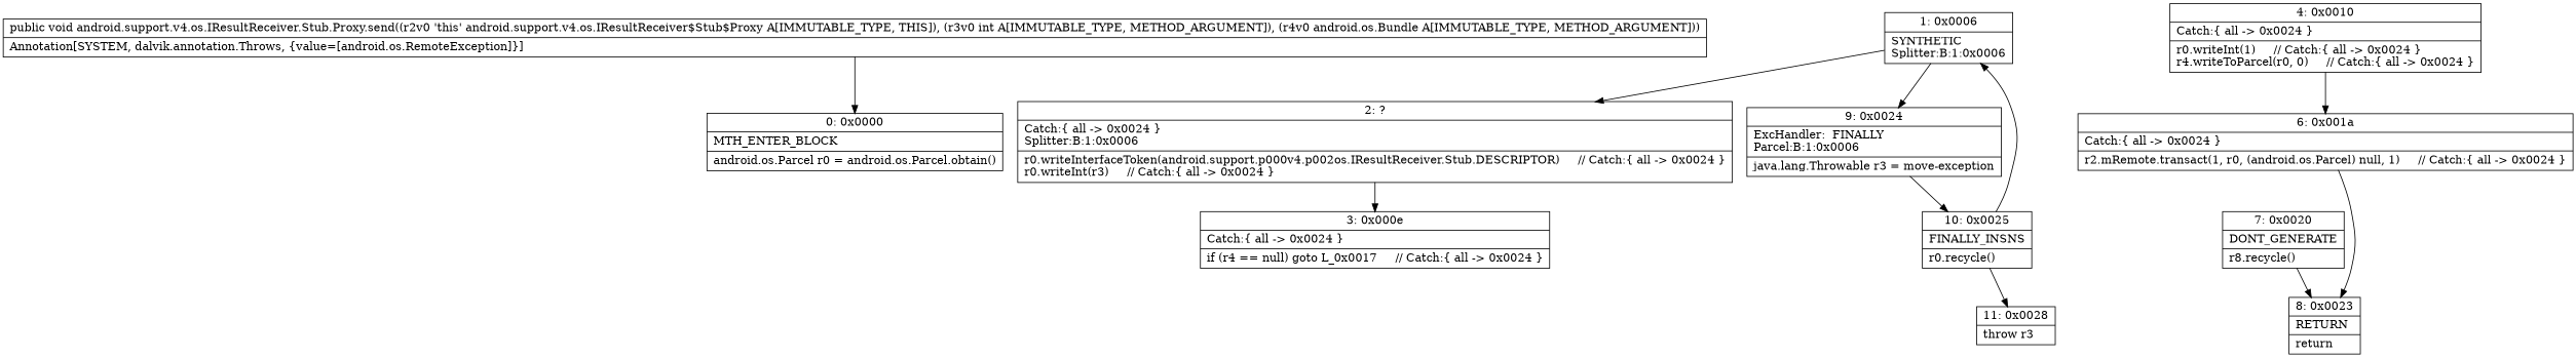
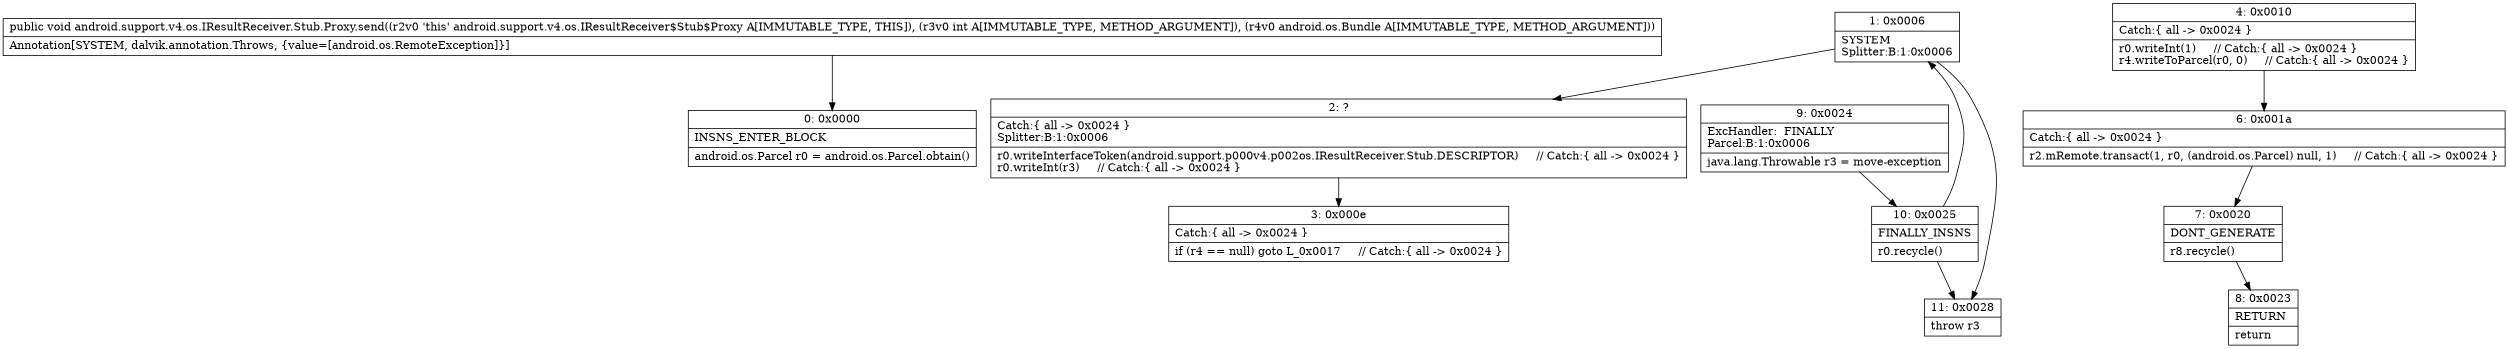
  digraph {
    node [shape=record]
-   n1 [label="{0\:\ 0x0000|MTH_ENTER_BLOCK\l|android.os.Parcel r0 = android.os.Parcel.obtain()\l}"]
-   n2 [label="{1\:\ 0x0006|SYNTHETIC\lSplitter:B:1:0x0006\l}"]
+   n1 [label="{0\:\ 0x0000|INSNS_ENTER_BLOCK\l|android.os.Parcel r0 = android.os.Parcel.obtain()\l}"]
+   n2 [label="{1\:\ 0x0006|SYSTEM\lSplitter:B:1:0x0006\l}"]
    n3 [label="{2\:\ ?|Catch:\{ all \-\> 0x0024 \}\lSplitter:B:1:0x0006\l|r0.writeInterfaceToken(android.support.p000v4.p002os.IResultReceiver.Stub.DESCRIPTOR)     \/\/ Catch:\{ all \-\> 0x0024 \}\lr0.writeInt(r3)     \/\/ Catch:\{ all \-\> 0x0024 \}\l}"]
    n4 [label="{9\:\ 0x0024|ExcHandler:  FINALLY\lParcel:B:1:0x0006\l|java.lang.Throwable r3 = move\-exception\l}"]
    n5 [label="{3\:\ 0x000e|Catch:\{ all \-\> 0x0024 \}\l|if (r4 == null) goto L_0x0017     \/\/ Catch:\{ all \-\> 0x0024 \}\l}"]
    n6 [label="{10\:\ 0x0025|FINALLY_INSNS\l|r0.recycle()\l}"]
    n7 [label="{4\:\ 0x0010|Catch:\{ all \-\> 0x0024 \}\l|r0.writeInt(1)     \/\/ Catch:\{ all \-\> 0x0024 \}\lr4.writeToParcel(r0, 0)     \/\/ Catch:\{ all \-\> 0x0024 \}\l}"]
    n8 [label="{6\:\ 0x001a|Catch:\{ all \-\> 0x0024 \}\l|r2.mRemote.transact(1, r0, (android.os.Parcel) null, 1)     \/\/ Catch:\{ all \-\> 0x0024 \}\l}"]
    n9 [label="{7\:\ 0x0020|DONT_GENERATE\l|r8.recycle()\l}"]
    n10 [label="{8\:\ 0x0023|RETURN\l|return\l}"]
    n11 [label="{11\:\ 0x0028|throw r3\l}"]
    n12 [label="{public void android.support.v4.os.IResultReceiver.Stub.Proxy.send((r2v0 'this' android.support.v4.os.IResultReceiver$Stub$Proxy A[IMMUTABLE_TYPE, THIS]), (r3v0 int A[IMMUTABLE_TYPE, METHOD_ARGUMENT]), (r4v0 android.os.Bundle A[IMMUTABLE_TYPE, METHOD_ARGUMENT]))  | Annotation[SYSTEM, dalvik.annotation.Throws, \{value=[android.os.RemoteException]\}]\l}"]
    n2 -> n3
-   n2 -> n4
+   n2 -> n11
    n3 -> n5
    n4 -> n6
    n6 -> n2
    n6 -> n11
    n7 -> n8
-   n8 -> n10
+   n8 -> n9
    n9 -> n10
    n12 -> n1
  }
